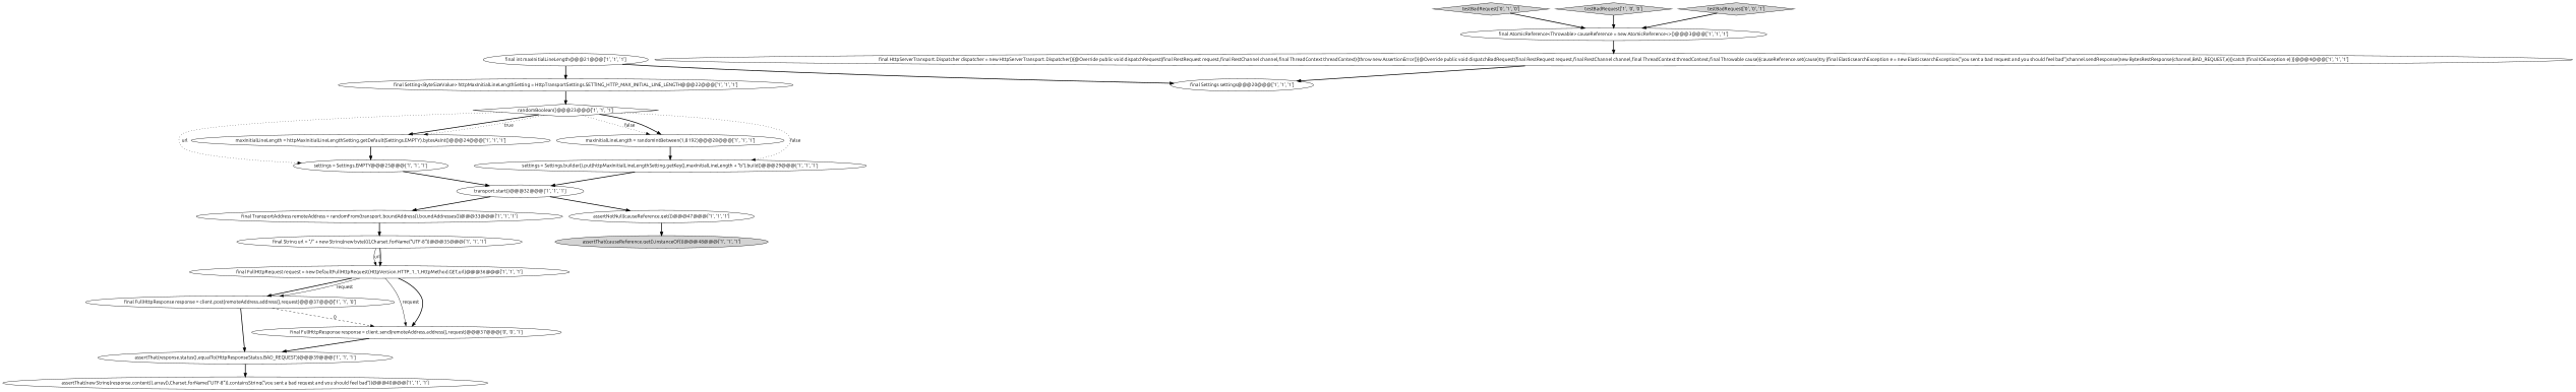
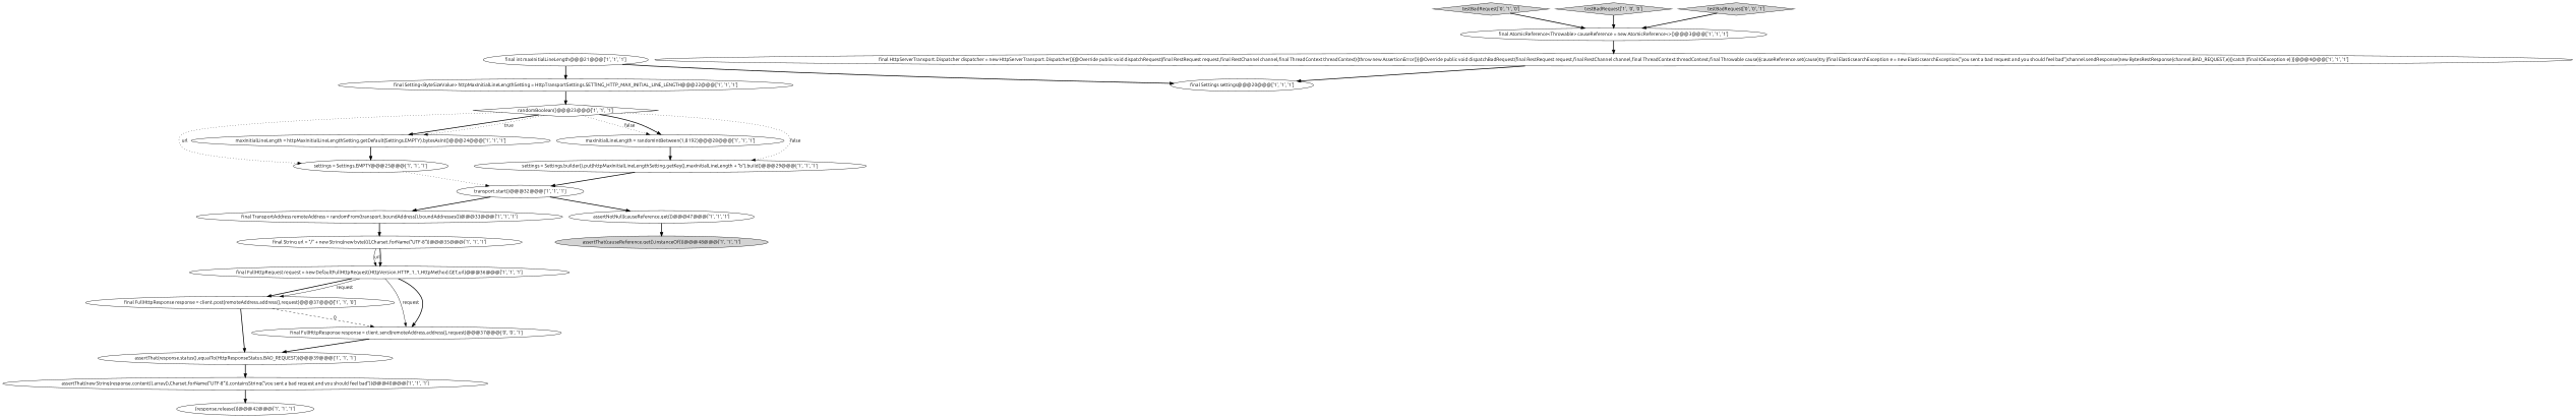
  digraph {
    fontname=Ubuntu
    node [fillcolor=white fontname=Ubuntu shape=ellipse style=filled]
    edge [fontname=Ubuntu style=bold]
    n1 [label="final TransportAddress remoteAddress = randomFrom(transport.boundAddress().boundAddresses())@@@33@@@['1', '1', '1']"]
    n2 [label="final String url = \"/\" + new String(new byte((((,Charset.forName(\"UTF-8\"))@@@35@@@['1', '1', '1']"]
    n3 [label="final FullHttpRequest request = new DefaultFullHttpRequest(HttpVersion.HTTP_1_1,HttpMethod.GET,url)@@@36@@@['1', '1', '1']"]
    n4 [label="assertThat(response.status(),equalTo(HttpResponseStatus.BAD_REQUEST))@@@39@@@['1', '1', '1']"]
    n5 [label="assertThat(new String(response.content().array(),Charset.forName(\"UTF-8\")),containsString(\"you sent a bad request and you should feel bad\"))@@@40@@@['1', '1', '1']"]
+   n6 [label="{response.release()}@@@42@@@['1', '1', '1']"]
    n7 [label="final FullHttpResponse response = client.post(remoteAddress.address(),request)@@@37@@@['1', '1', '0']"]
    n8 [label="final FullHttpResponse response = client.send(remoteAddress.address(),request)@@@37@@@['0', '0', '1']"]
    n9 [label="transport.start()@@@32@@@['1', '1', '1']"]
    n10 [label="assertNotNull(causeReference.get())@@@47@@@['1', '1', '1']"]
    n11 [label="settings = Settings.EMPTY@@@25@@@['1', '1', '1']"]
    n12 [fillcolor=lightgray label="testBadRequest['0', '1', '0']" shape=diamond]
    n13 [label="final AtomicReference<Throwable> causeReference = new AtomicReference<>()@@@3@@@['1', '1', '1']"]
    n14 [label="final HttpServerTransport.Dispatcher dispatcher = new HttpServerTransport.Dispatcher(){@Override public void dispatchRequest(final RestRequest request,final RestChannel channel,final ThreadContext threadContext){throw new AssertionError()}@Override public void dispatchBadRequest(final RestRequest request,final RestChannel channel,final ThreadContext threadContext,final Throwable cause){causeReference.set(cause)try {final ElasticsearchException e = new ElasticsearchException(\"you sent a bad request and you should feel bad\")channel.sendResponse(new BytesRestResponse(channel,BAD_REQUEST,e))}catch (final IOException e) }}@@@4@@@['1', '1', '1']"]
    n15 [label="final Settings settings@@@20@@@['1', '1', '1']"]
    n16 [label="final int maxInitialLineLength@@@21@@@['1', '1', '1']"]
    n17 [label="final Setting<ByteSizeValue> httpMaxInitialLineLengthSetting = HttpTransportSettings.SETTING_HTTP_MAX_INITIAL_LINE_LENGTH@@@22@@@['1', '1', '1']"]
    n18 [fillcolor=lightgray label="assertThat(causeReference.get(),instanceOf())@@@48@@@['1', '1', '1']"]
    n19 [label="maxInitialLineLength = httpMaxInitialLineLengthSetting.getDefault(Settings.EMPTY).bytesAsInt()@@@24@@@['1', '1', '1']"]
    n20 [label="maxInitialLineLength = randomIntBetween(1,8192)@@@28@@@['1', '1', '1']"]
    n21 [label="settings = Settings.builder().put(httpMaxInitialLineLengthSetting.getKey(),maxInitialLineLength + \"b\").build()@@@29@@@['1', '1', '1']"]
    n22 [label="randomBoolean()@@@23@@@['1', '1', '1']" shape=diamond]
    n23 [fillcolor=lightgray label="testBadRequest['1', '0', '0']" shape=diamond]
    n24 [fillcolor=lightgray label="testBadRequest['0', '0', '1']" shape=diamond]
    n1 -> n2
    n2 -> n3 [label=url style=solid]
    n2 -> n3
    n3 -> n7
    n3 -> n7 [label=request style=solid]
    n3 -> n8 [label=request style=solid]
    n3 -> n8
    n4 -> n5
+   n5 -> n6
    n7 -> n4
    n7 -> n8 [label=0 style=dashed]
    n8 -> n4
    n9 -> n1
    n9 -> n10
    n10 -> n18
-   n11 -> n9
+   n11 -> n9 [style=dotted]
    n12 -> n13
    n13 -> n14
    n14 -> n15
    n16 -> n15
    n16 -> n17
    n17 -> n22
    n19 -> n11
    n20 -> n21
    n21 -> n9
    n22 -> n11 [label=url style=dotted]
    n22 -> n19
    n22 -> n19 [label=true style=dotted]
    n22 -> n20 [label=false style=dotted]
    n22 -> n20
    n22 -> n21 [label=false style=dotted]
    n23 -> n13
    n24 -> n13
  }
